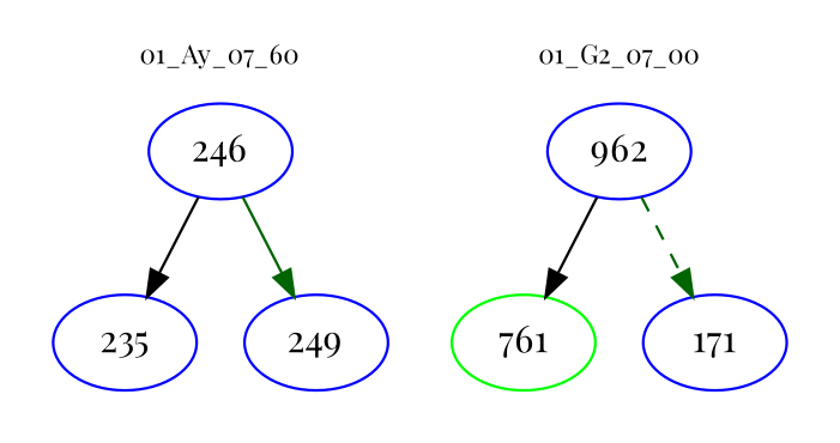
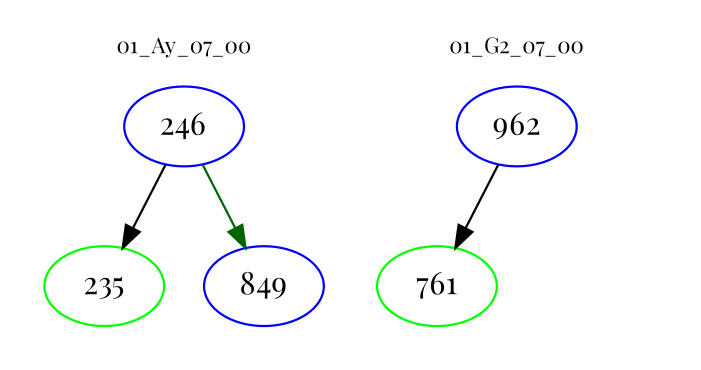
  digraph {
    fontname="Playfair Display"
    node [color=blue fontname="Playfair Display"]
    edge [color=black fontname="Playfair Display" style=solid]
    n1 [label=246]
-   n2 [label=235]
-   n3 [label=249]
+   n2 [color=green label=235]
+   n3 [label=849]
    n4 [label=962]
    n5 [color=green label=761]
-   n6 [label=171]
    subgraph cluster_1 {
      color=white
      fontsize=10
-     label="01_Ay_07_60"
+     label="01_Ay_07_00"
      n1
      n2
      n3
    }
    subgraph cluster_2 {
      color=white
      fontsize=10
      label="01_G2_07_00"
      n4
      n5
-     n6
    }
    n1 -> n2
    n1 -> n3 [color=darkgreen]
    n4 -> n5
-   n4 -> n6 [color=darkgreen style=dashed]
  }
